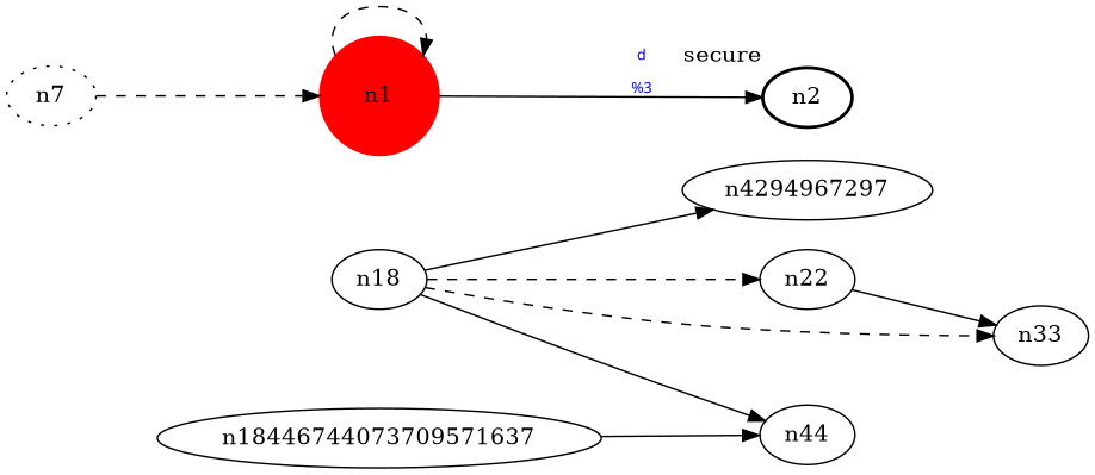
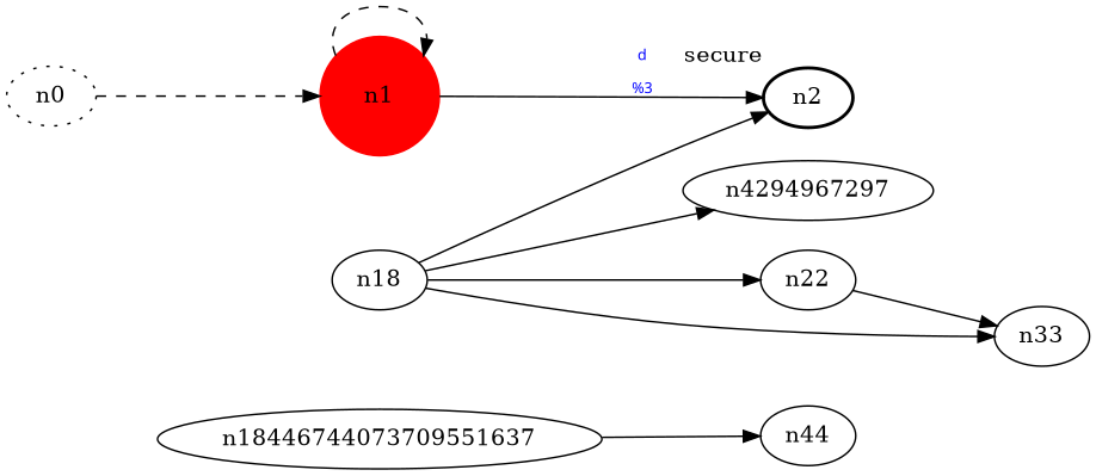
  digraph {
    fontcolor=blue
    rankdir=LR
-   n0 [fillcolor="#123456" style=dotted label=n7]
+   n0 [fillcolor="#123456" style=dotted]
    n1 [color=red height=1 style=filled width=1]
    n2 [style=bold xlabel=secure]
    n11 [label=n18]
    n4294967297
    n22
    n33
    n44
-   n18446744073709551637 [label=n18446744073709571637]
+   n18446744073709551637
    n0 -> n1 [style=dashed]
    n1 -> n1 [style=dashed]
    n1 -> n2 [fontcolor=blue fontname="comic sans" fontsize=9 label="d\n\l\G"]
    n11 -> n4294967297
-   n11 -> n22 [style=dashed]
-   n11 -> n33 [style=dashed]
-   n11 -> n44
+   n11 -> n22
+   n11 -> n33
+   n11 -> n2
    n22 -> n33
    n18446744073709551637 -> n44
  }
